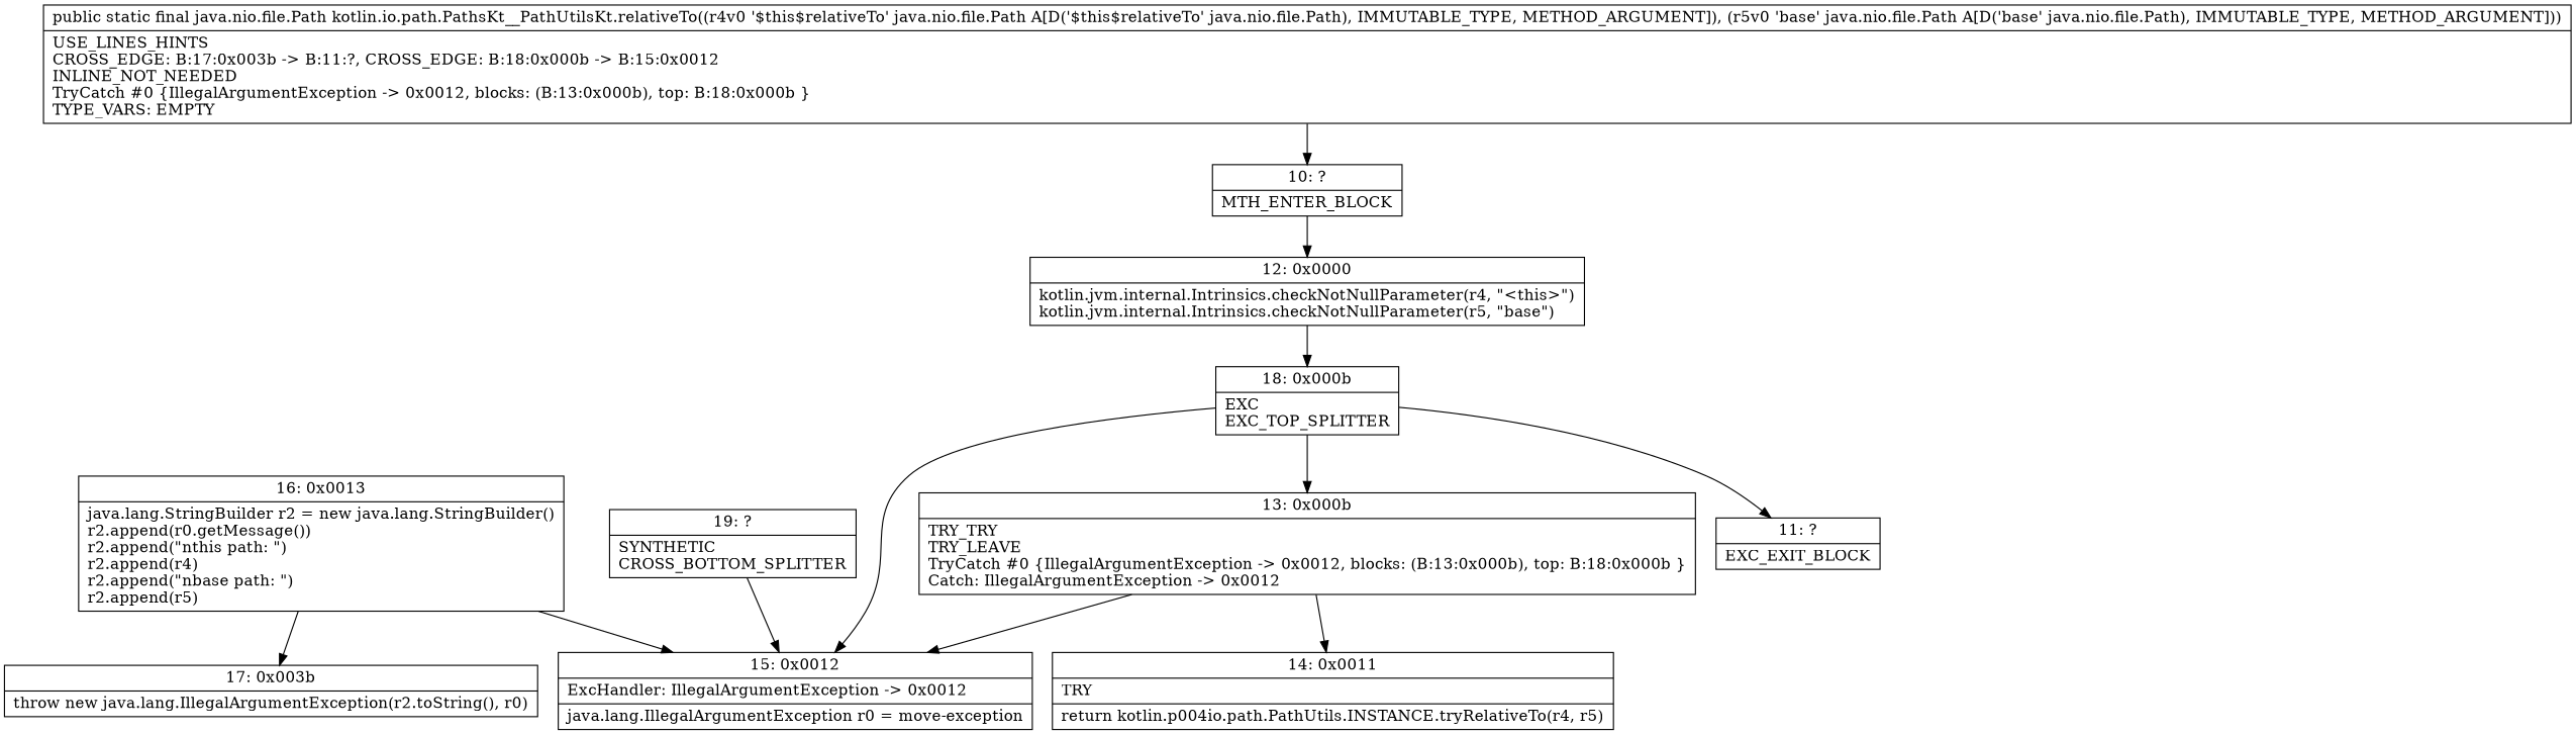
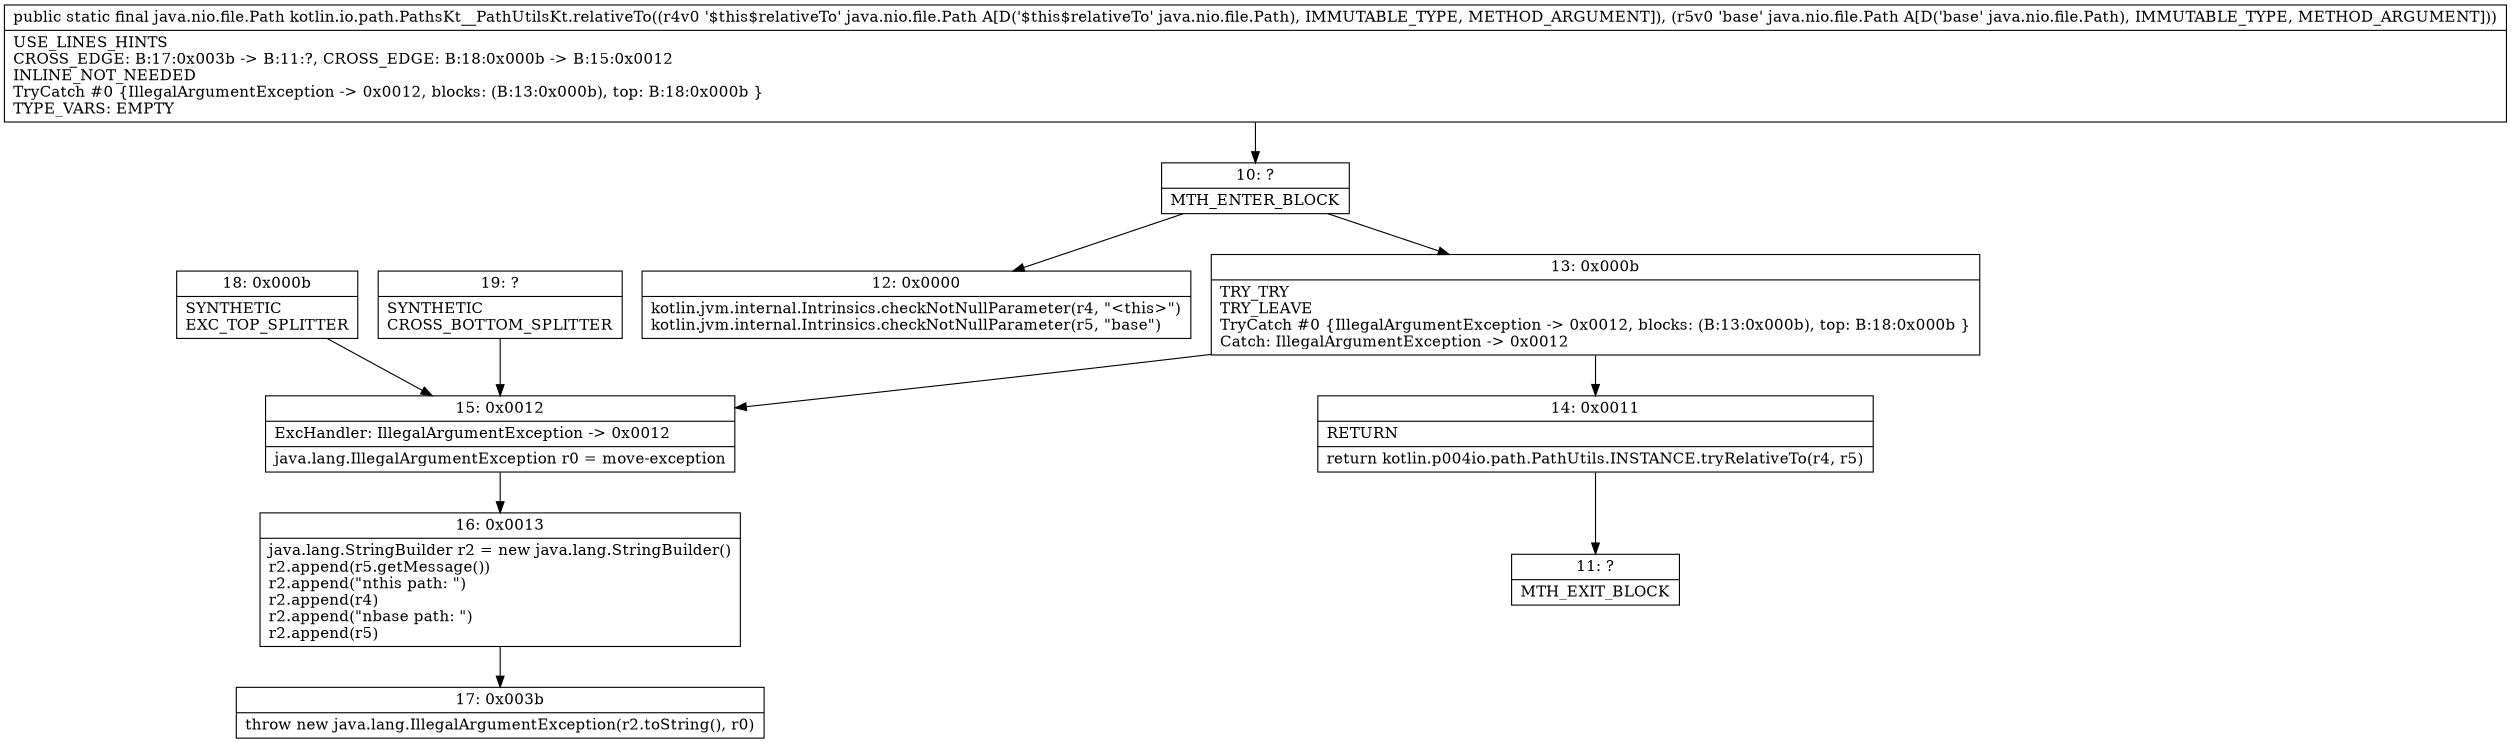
  digraph {
    node [shape=record]
    n1 [label="{10\:\ ?|MTH_ENTER_BLOCK\l}"]
    n2 [label="{12\:\ 0x0000|kotlin.jvm.internal.Intrinsics.checkNotNullParameter(r4, \"\<this\>\")\lkotlin.jvm.internal.Intrinsics.checkNotNullParameter(r5, \"base\")\l}"]
-   n3 [label="{18\:\ 0x000b|EXC\lEXC_TOP_SPLITTER\l}"]
+   n3 [label="{18\:\ 0x000b|SYNTHETIC\lEXC_TOP_SPLITTER\l}"]
    n4 [label="{13\:\ 0x000b|TRY_TRY\lTRY_LEAVE\lTryCatch #0 \{IllegalArgumentException \-\> 0x0012, blocks: (B:13:0x000b), top: B:18:0x000b \}\lCatch: IllegalArgumentException \-\> 0x0012\l}"]
    n5 [label="{15\:\ 0x0012|ExcHandler: IllegalArgumentException \-\> 0x0012\l|java.lang.IllegalArgumentException r0 = move\-exception\l}"]
-   n6 [label="{14\:\ 0x0011|TRY\l|return kotlin.p004io.path.PathUtils.INSTANCE.tryRelativeTo(r4, r5)\l}"]
-   n7 [label="{16\:\ 0x0013|java.lang.StringBuilder r2 = new java.lang.StringBuilder()\lr2.append(r0.getMessage())\lr2.append(\"nthis path: \")\lr2.append(r4)\lr2.append(\"nbase path: \")\lr2.append(r5)\l}"]
-   n8 [label="{11\:\ ?|EXC_EXIT_BLOCK\l}"]
+   n6 [label="{14\:\ 0x0011|RETURN\l|return kotlin.p004io.path.PathUtils.INSTANCE.tryRelativeTo(r4, r5)\l}"]
+   n7 [label="{16\:\ 0x0013|java.lang.StringBuilder r2 = new java.lang.StringBuilder()\lr2.append(r5.getMessage())\lr2.append(\"nthis path: \")\lr2.append(r4)\lr2.append(\"nbase path: \")\lr2.append(r5)\l}"]
+   n8 [label="{11\:\ ?|MTH_EXIT_BLOCK\l}"]
    n9 [label="{19\:\ ?|SYNTHETIC\lCROSS_BOTTOM_SPLITTER\l}"]
    n10 [label="{17\:\ 0x003b|throw new java.lang.IllegalArgumentException(r2.toString(), r0)\l}"]
    n11 [label="{public static final java.nio.file.Path kotlin.io.path.PathsKt__PathUtilsKt.relativeTo((r4v0 '$this$relativeTo' java.nio.file.Path A[D('$this$relativeTo' java.nio.file.Path), IMMUTABLE_TYPE, METHOD_ARGUMENT]), (r5v0 'base' java.nio.file.Path A[D('base' java.nio.file.Path), IMMUTABLE_TYPE, METHOD_ARGUMENT]))  | USE_LINES_HINTS\lCROSS_EDGE: B:17:0x003b \-\> B:11:?, CROSS_EDGE: B:18:0x000b \-\> B:15:0x0012\lINLINE_NOT_NEEDED\lTryCatch #0 \{IllegalArgumentException \-\> 0x0012, blocks: (B:13:0x000b), top: B:18:0x000b \}\lTYPE_VARS: EMPTY\l}"]
    n1 -> n2
-   n2 -> n3
-   n3 -> n4
+   n1 -> n4
    n3 -> n5
    n4 -> n5
    n4 -> n6
-   n7 -> n5
-   n3 -> n8
+   n5 -> n7
+   n6 -> n8
    n7 -> n10
    n9 -> n5
    n11 -> n1
  }
